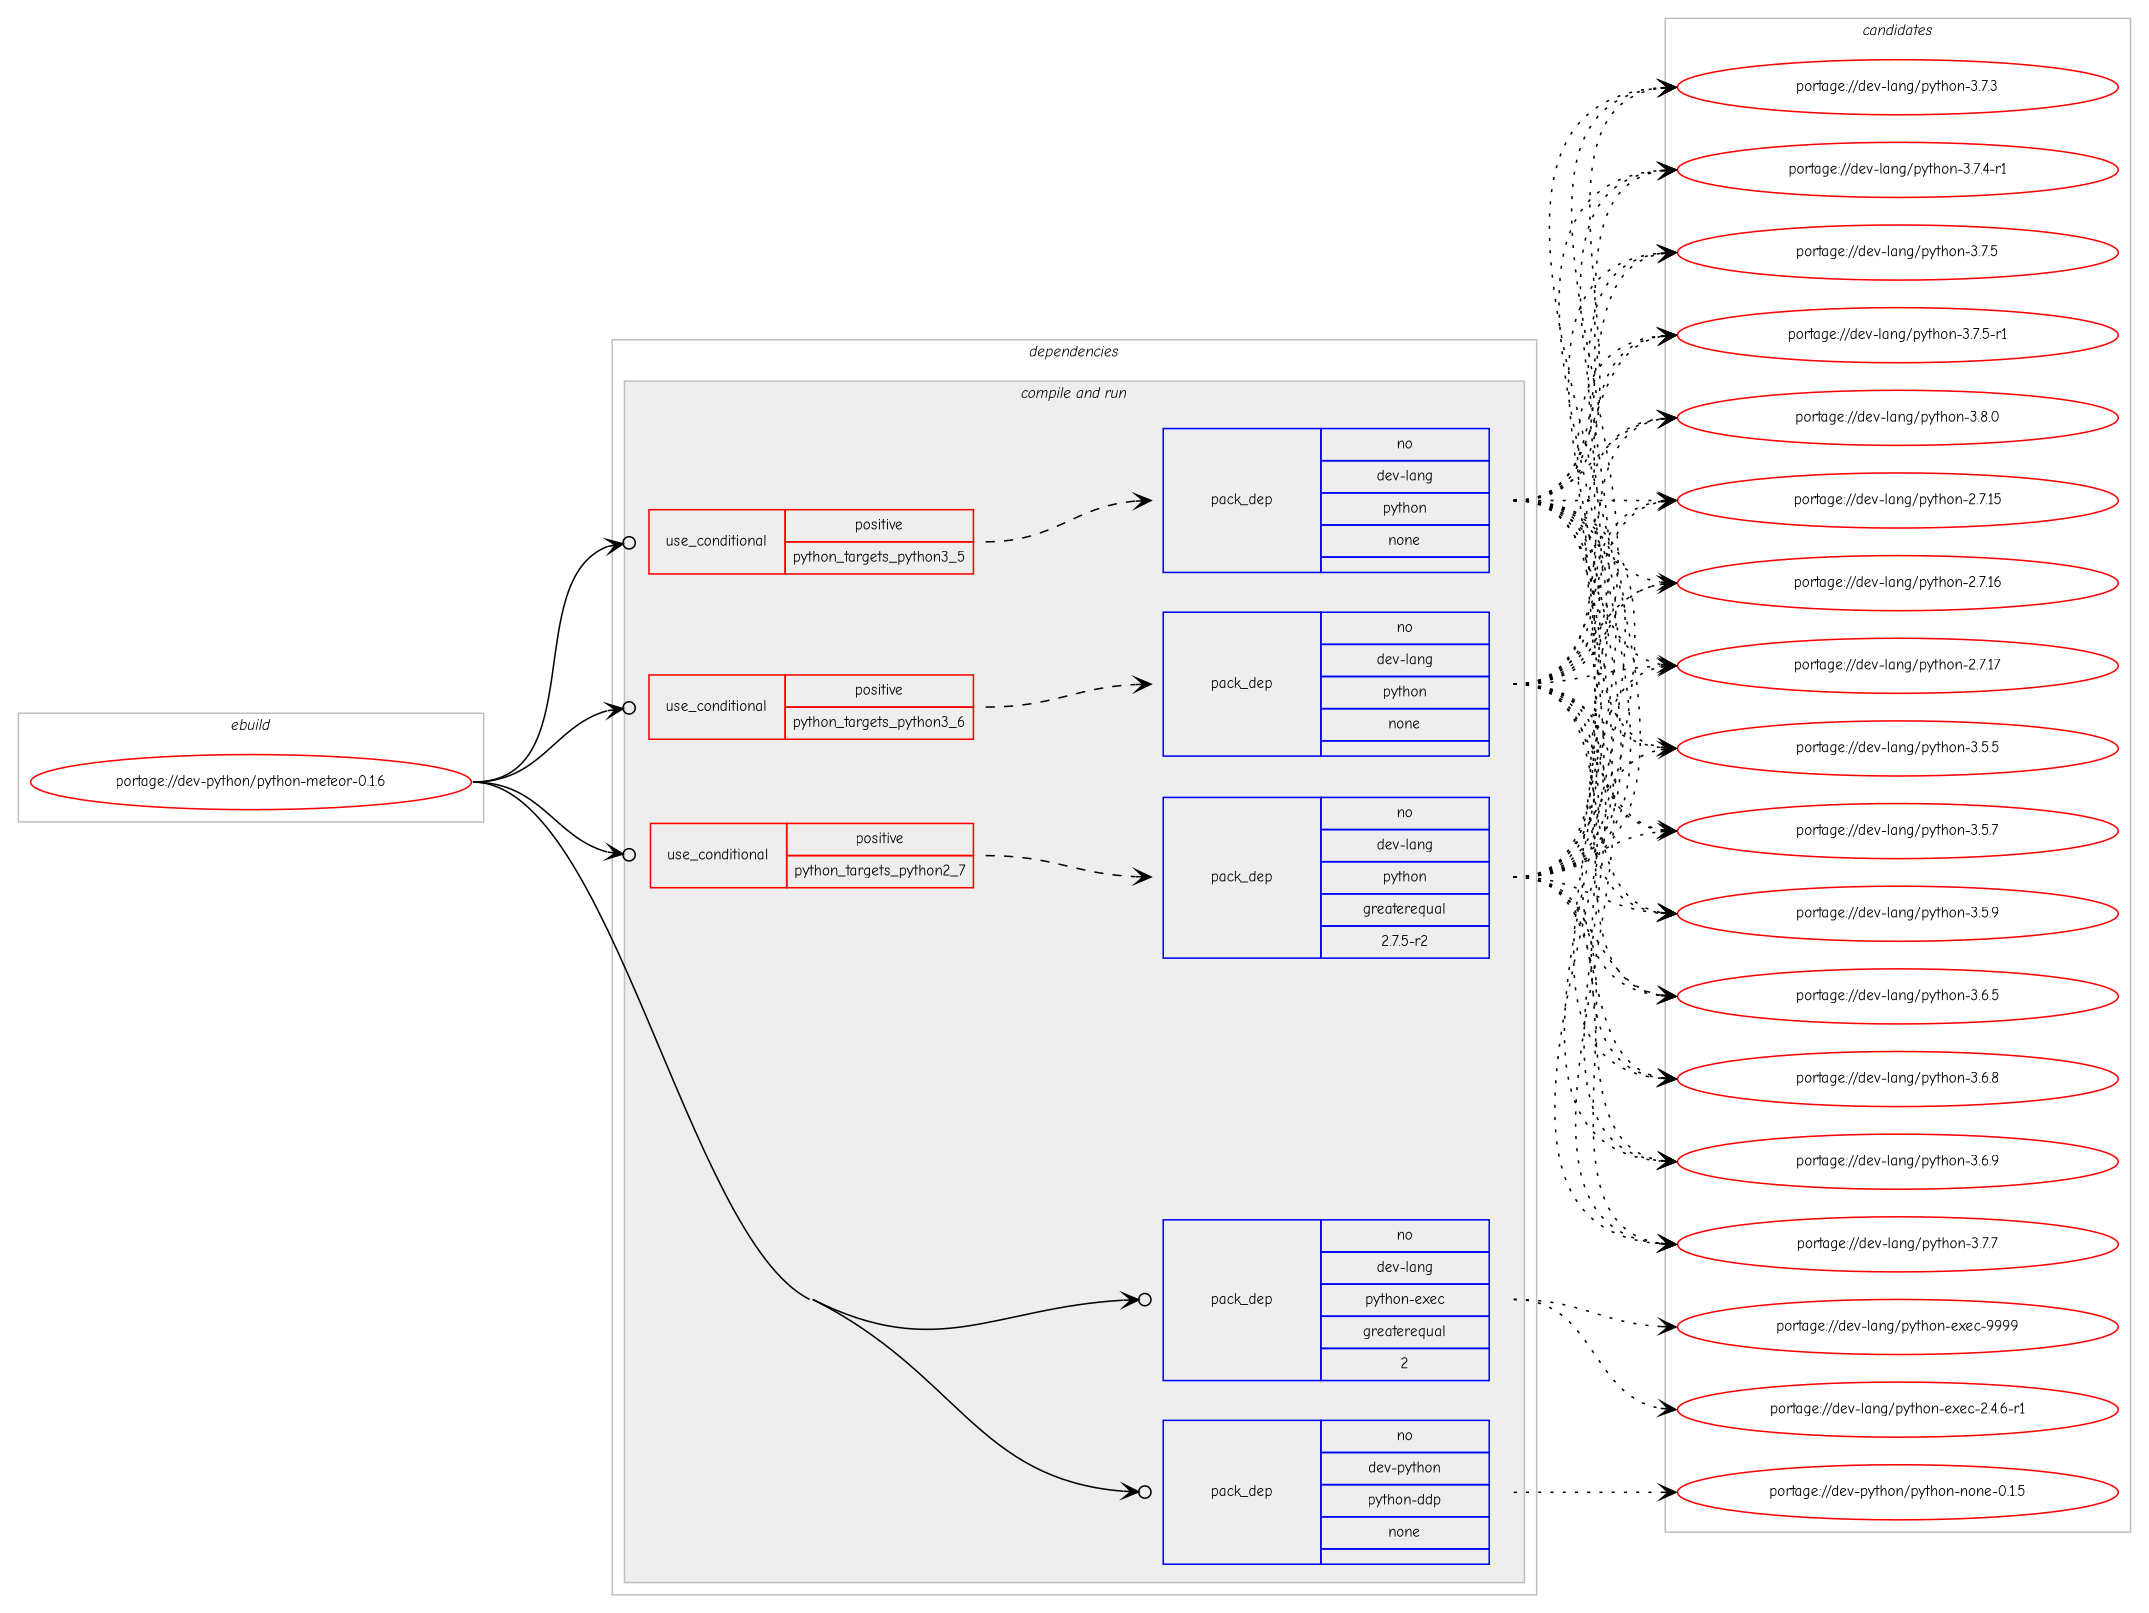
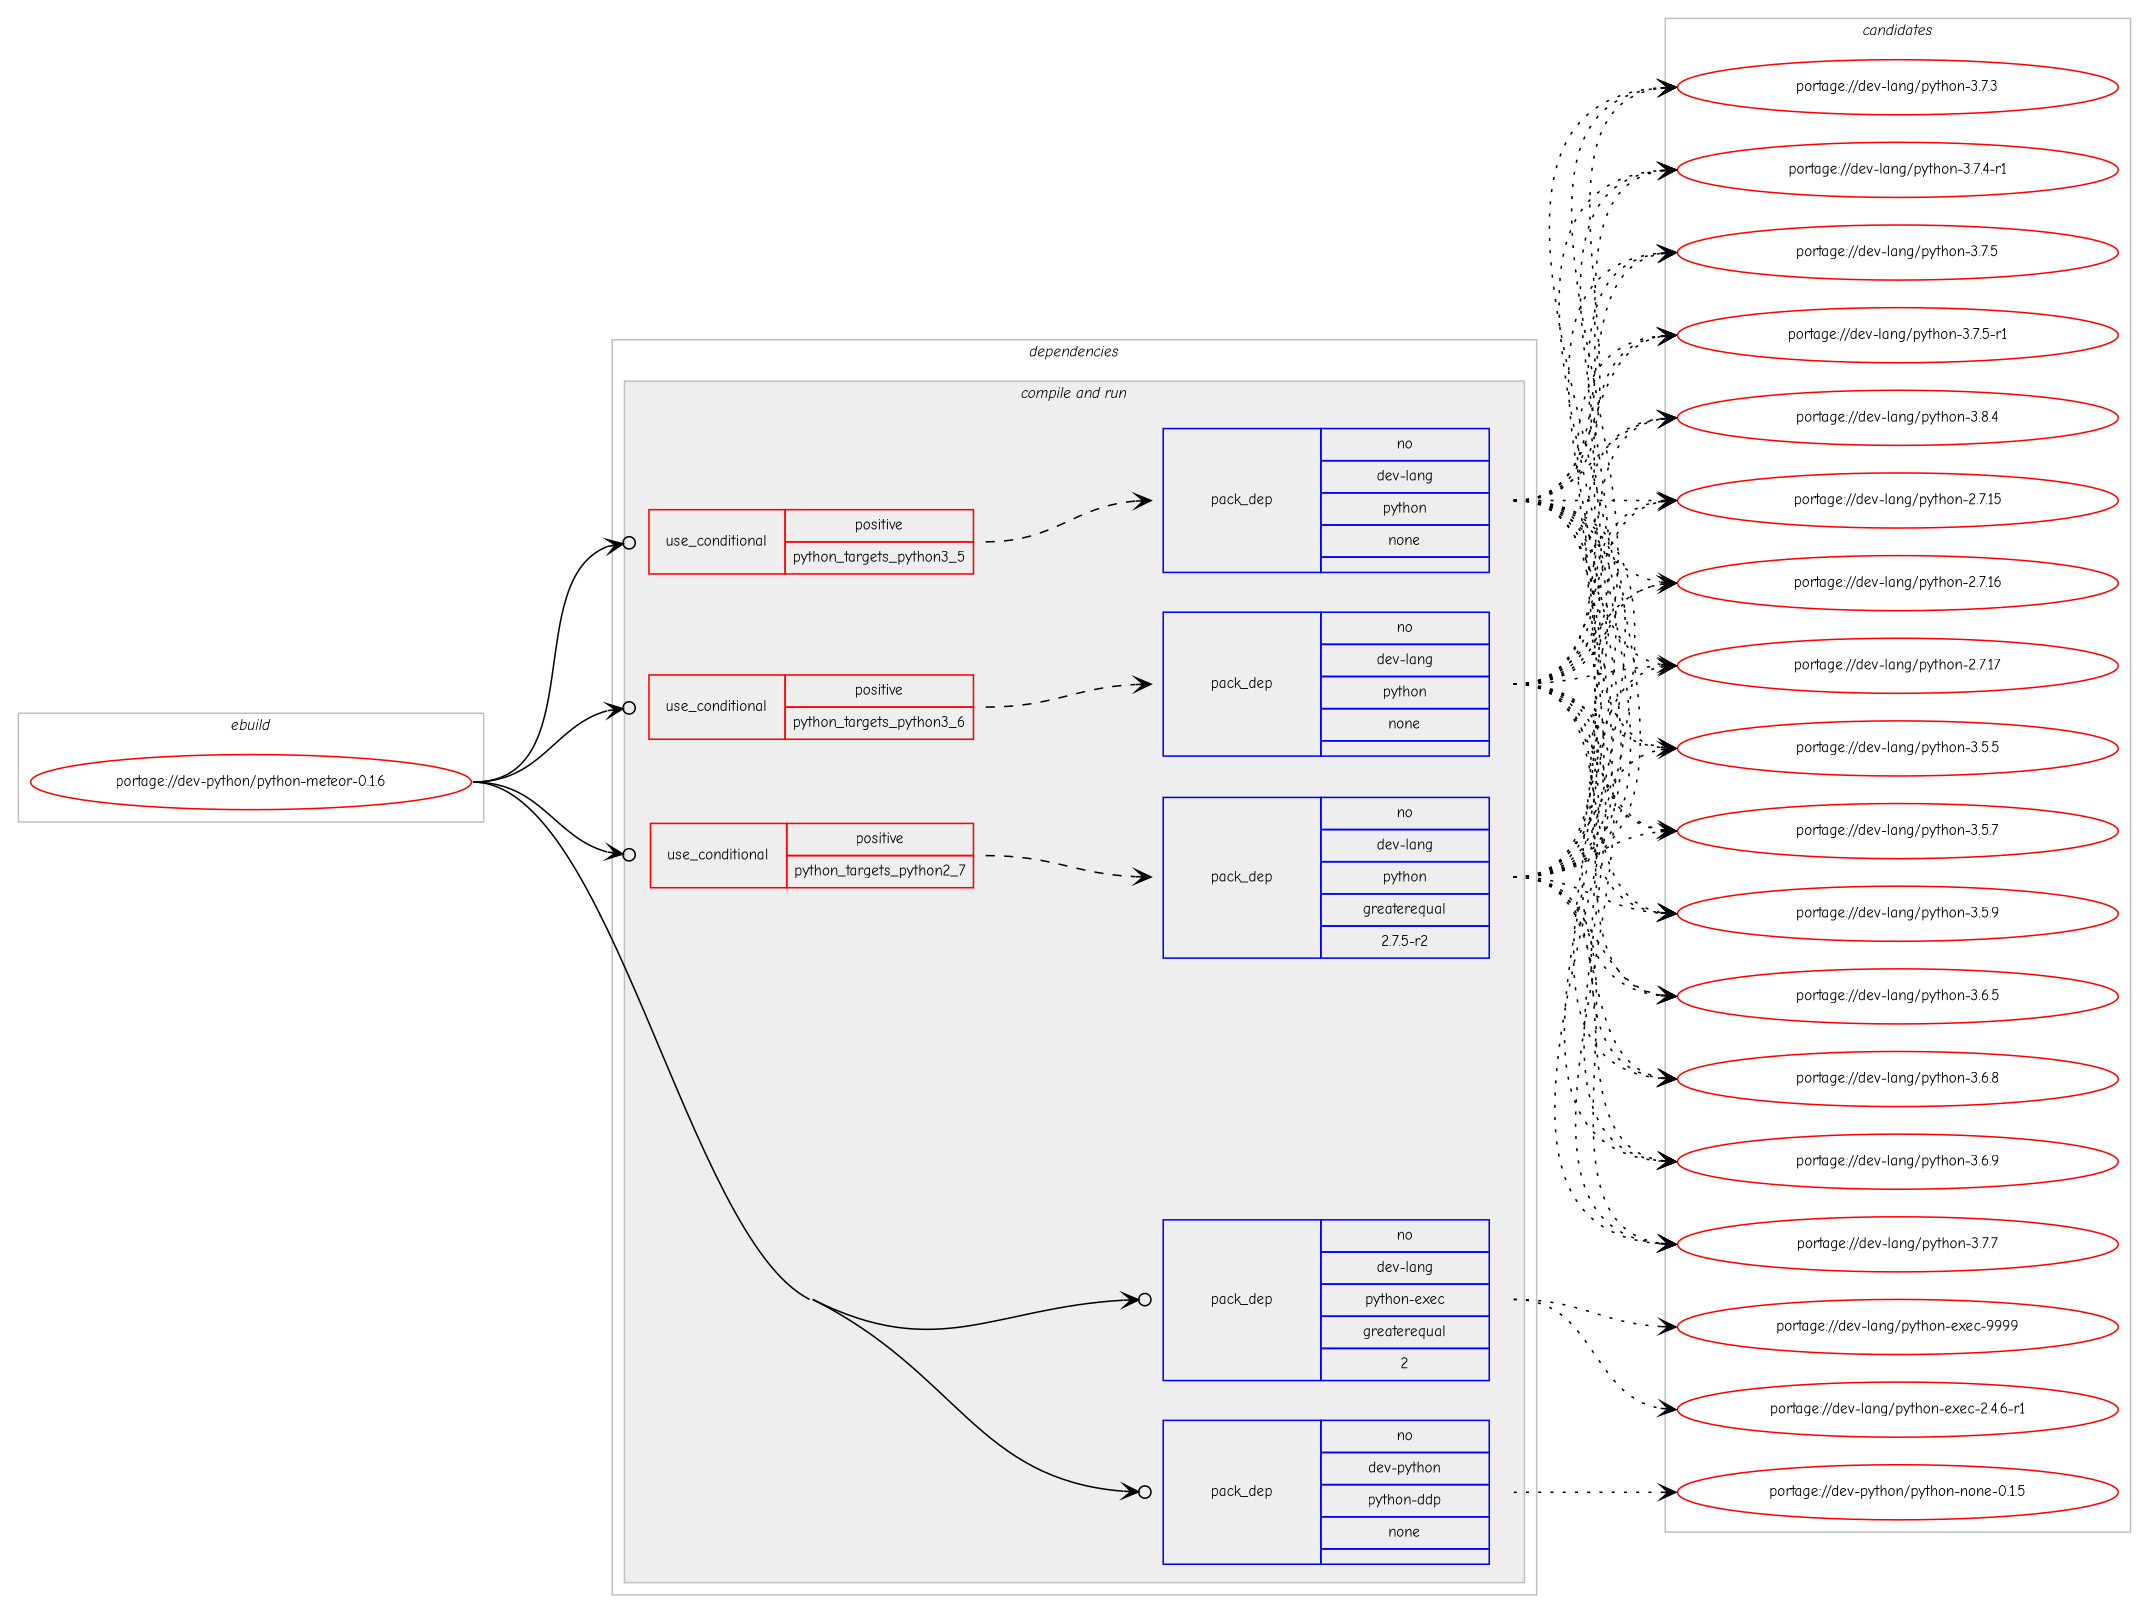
  digraph {
    compound=true
    concentrate=true
    fontname="Comic Neue"
    fontsize=10
    newrank=true
    rankdir=LR
    ranksep=1.5
    node [color=red fontname="Comic Neue" fontsize=10]
    edge [arrowhead=vee fontname="Comic Neue" headport=w style=dotted tailport=e weight=100]
    n1 [label="portage://dev-python/python-meteor-0.1.6" width=4]
    n2 [color=blue label=<<TABLE BORDER="0" CELLBORDER="1" CELLSPACING="0" CELLPADDING="4" WIDTH="220"><TR><TD ROWSPAN="6" CELLPADDING="30">pack_dep</TD></TR><TR><TD WIDTH="110">no</TD></TR><TR><TD>dev-lang</TD></TR><TR><TD>python</TD></TR><TR><TD>greaterequal</TD></TR><TR><TD>2.7.5-r2</TD></TR></TABLE>> shape=none]
    n3 [label=<<TABLE BORDER="0" CELLBORDER="1" CELLSPACING="0" CELLPADDING="4"><TR><TD ROWSPAN="3" CELLPADDING="10">use_conditional</TD></TR><TR><TD>positive</TD></TR><TR><TD>python_targets_python2_7</TD></TR></TABLE>> shape=none]
    n4 [color=blue label=<<TABLE BORDER="0" CELLBORDER="1" CELLSPACING="0" CELLPADDING="4" WIDTH="220"><TR><TD ROWSPAN="6" CELLPADDING="30">pack_dep</TD></TR><TR><TD WIDTH="110">no</TD></TR><TR><TD>dev-lang</TD></TR><TR><TD>python</TD></TR><TR><TD>none</TD></TR><TR><TD></TD></TR></TABLE>> shape=none]
    n5 [label=<<TABLE BORDER="0" CELLBORDER="1" CELLSPACING="0" CELLPADDING="4"><TR><TD ROWSPAN="3" CELLPADDING="10">use_conditional</TD></TR><TR><TD>positive</TD></TR><TR><TD>python_targets_python3_5</TD></TR></TABLE>> shape=none]
    n6 [color=blue label=<<TABLE BORDER="0" CELLBORDER="1" CELLSPACING="0" CELLPADDING="4" WIDTH="220"><TR><TD ROWSPAN="6" CELLPADDING="30">pack_dep</TD></TR><TR><TD WIDTH="110">no</TD></TR><TR><TD>dev-lang</TD></TR><TR><TD>python</TD></TR><TR><TD>none</TD></TR><TR><TD></TD></TR></TABLE>> shape=none]
    n7 [label=<<TABLE BORDER="0" CELLBORDER="1" CELLSPACING="0" CELLPADDING="4"><TR><TD ROWSPAN="3" CELLPADDING="10">use_conditional</TD></TR><TR><TD>positive</TD></TR><TR><TD>python_targets_python3_6</TD></TR></TABLE>> shape=none]
    n8 [color=blue label=<<TABLE BORDER="0" CELLBORDER="1" CELLSPACING="0" CELLPADDING="4" WIDTH="220"><TR><TD ROWSPAN="6" CELLPADDING="30">pack_dep</TD></TR><TR><TD WIDTH="110">no</TD></TR><TR><TD>dev-lang</TD></TR><TR><TD>python-exec</TD></TR><TR><TD>greaterequal</TD></TR><TR><TD>2</TD></TR></TABLE>> shape=none]
    n9 [color=blue label=<<TABLE BORDER="0" CELLBORDER="1" CELLSPACING="0" CELLPADDING="4" WIDTH="220"><TR><TD ROWSPAN="6" CELLPADDING="30">pack_dep</TD></TR><TR><TD WIDTH="110">no</TD></TR><TR><TD>dev-python</TD></TR><TR><TD>python-ddp</TD></TR><TR><TD>none</TD></TR><TR><TD></TD></TR></TABLE>> shape=none]
    n10 [label="portage://dev-lang/python-2.7.15" width=4]
    n11 [label="portage://dev-lang/python-2.7.16" width=4]
    n12 [label="portage://dev-lang/python-2.7.17" width=4]
    n13 [label="portage://dev-lang/python-3.5.5" width=4]
    n14 [label="portage://dev-lang/python-3.5.7" width=4]
    n15 [label="portage://dev-lang/python-3.5.9" width=4]
    n16 [label="portage://dev-lang/python-3.6.5" width=4]
    n17 [label="portage://dev-lang/python-3.6.8" width=4]
    n18 [label="portage://dev-lang/python-3.6.9" width=4]
    n19 [label="portage://dev-lang/python-3.7.7" width=4]
    n20 [label="portage://dev-lang/python-3.7.3" width=4]
    n21 [label="portage://dev-lang/python-3.7.4-r1" width=4]
    n22 [label="portage://dev-lang/python-3.7.5" width=4]
    n23 [label="portage://dev-lang/python-3.7.5-r1" width=4]
-   n24 [label="portage://dev-lang/python-3.8.0" width=4]
+   n24 [label="portage://dev-lang/python-3.8.4" width=4]
    n25 [label="portage://dev-lang/python-exec-2.4.6-r1" width=4]
    n26 [label="portage://dev-lang/python-exec-9999" width=4]
    n27 [label="portage://dev-python/python-none-0.1.5" width=4]
    subgraph cluster_1 {
      color=gray
      label=<<i>ebuild</i>>
      rank=same
      n1
    }
    subgraph cluster_2 {
      color=gray
      label=<<i>dependencies</i>>
      subgraph cluster_3 {
        color=gray
        fillcolor="#eeeeee"
        label=<<i>compile</i>>
        style=filled
      }
      subgraph cluster_4 {
        color=gray
        fillcolor="#eeeeee"
        label=<<i>compile and run</i>>
        style=filled
        subgraph sub_5 {
          color=gray
          fillcolor="#eeeeee"
          label=<<i>compile and run</i>>
          style=filled
          n3
          subgraph sub_6 {
            color=gray
            fillcolor="#eeeeee"
            label=<<i>compile and run</i>>
            style=filled
            n2
          }
        }
        subgraph sub_7 {
          color=gray
          fillcolor="#eeeeee"
          label=<<i>compile and run</i>>
          style=filled
          n5
          subgraph sub_8 {
            color=gray
            fillcolor="#eeeeee"
            label=<<i>compile and run</i>>
            style=filled
            n4
          }
        }
        subgraph sub_9 {
          color=gray
          fillcolor="#eeeeee"
          label=<<i>compile and run</i>>
          style=filled
          n7
          subgraph sub_10 {
            color=gray
            fillcolor="#eeeeee"
            label=<<i>compile and run</i>>
            style=filled
            n6
          }
        }
        subgraph sub_11 {
          color=gray
          fillcolor="#eeeeee"
          label=<<i>compile and run</i>>
          style=filled
          n8
        }
        subgraph sub_12 {
          color=gray
          fillcolor="#eeeeee"
          label=<<i>compile and run</i>>
          style=filled
          n9
        }
      }
      subgraph cluster_13 {
        color=gray
        fillcolor="#eeeeee"
        label=<<i>run</i>>
        style=filled
      }
    }
    subgraph cluster_14 {
      color=gray
      label=<<i>candidates</i>>
      rank=same
      subgraph sub_15 {
        color=black
        label=<<i>candidates</i>>
        nodesep=1
        rank=same
        n10
        n11
        n12
        n13
        n14
        n15
        n16
        n17
        n18
        n19
        n20
        n21
        n22
        n23
        n24
      }
      subgraph sub_16 {
        color=black
        label=<<i>candidates</i>>
        nodesep=1
        rank=same
        n10
        n11
        n12
        n13
        n14
        n15
        n16
        n17
        n18
        n19
        n20
        n21
        n22
        n23
        n24
      }
      subgraph sub_17 {
        color=black
        label=<<i>candidates</i>>
        nodesep=1
        rank=same
        n10
        n11
        n12
        n13
        n14
        n15
        n16
        n17
        n18
        n19
        n20
        n21
        n22
        n23
        n24
      }
      subgraph sub_18 {
        color=black
        label=<<i>candidates</i>>
        nodesep=1
        rank=same
        n25
        n26
      }
      subgraph sub_19 {
        color=black
        label=<<i>candidates</i>>
        nodesep=1
        rank=same
        n27
      }
    }
    n1 -> n3 [arrowhead=odotvee style=solid weight=20]
    n1 -> n5 [arrowhead=odotvee style=solid weight=20]
    n1 -> n7 [arrowhead=odotvee style=solid weight=20]
    n1 -> n8 [arrowhead=odotvee style=solid weight=20]
    n1 -> n9 [arrowhead=odotvee style=solid weight=20]
    n2 -> n10
    n2 -> n11
    n2 -> n12
    n2 -> n13
    n2 -> n14
    n2 -> n15
    n2 -> n16
    n2 -> n17
    n2 -> n18
    n2 -> n19
    n2 -> n20
    n2 -> n21
    n2 -> n22
    n2 -> n23
    n2 -> n24
    n3 -> n2 [style=dashed weight=20]
    n4 -> n10
    n4 -> n11
    n4 -> n12
    n4 -> n13
    n4 -> n14
    n4 -> n15
    n4 -> n16
    n4 -> n17
    n4 -> n18
    n4 -> n19
    n4 -> n20
    n4 -> n21
    n4 -> n22
    n4 -> n23
    n4 -> n24
    n5 -> n4 [style=dashed weight=20]
    n6 -> n10
    n6 -> n11
    n6 -> n12
    n6 -> n13
    n6 -> n14
    n6 -> n15
    n6 -> n16
    n6 -> n17
    n6 -> n18
    n6 -> n19
    n6 -> n20
    n6 -> n21
    n6 -> n22
    n6 -> n23
    n6 -> n24
    n7 -> n6 [style=dashed weight=20]
    n8 -> n25
    n8 -> n26
    n9 -> n27
  }
